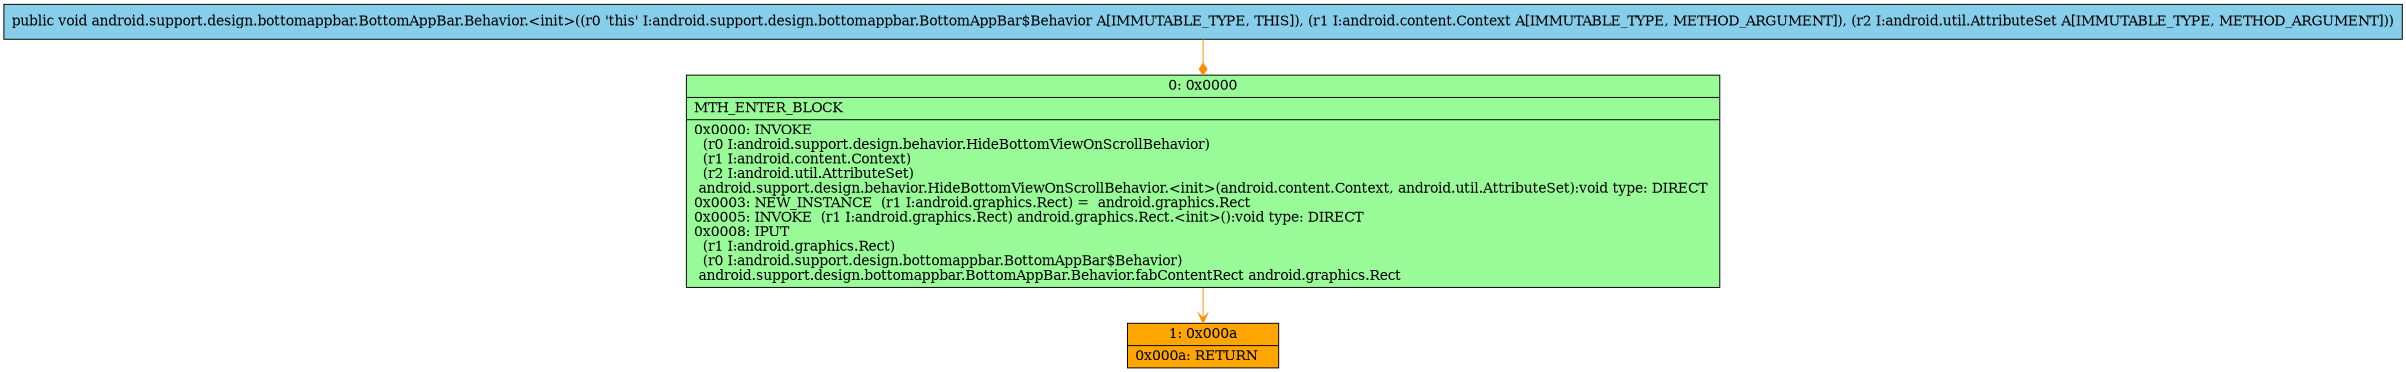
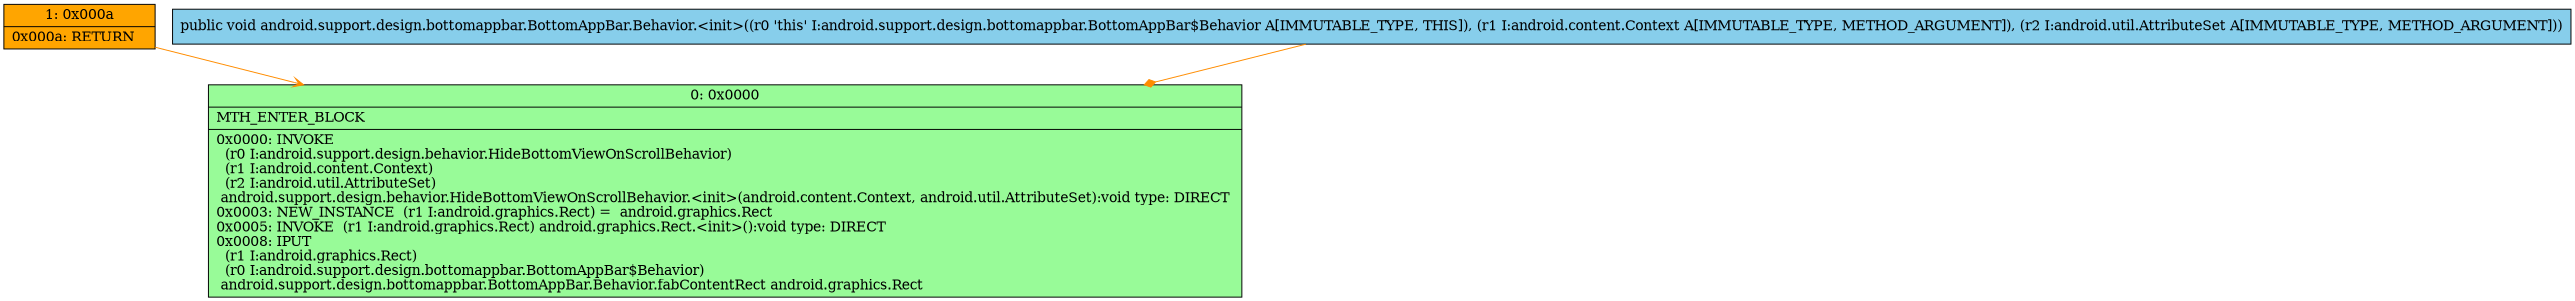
  digraph {
    node [shape=record style=filled]
    edge [color=darkorange]
    n1 [label="{0\:\ 0x0000|MTH_ENTER_BLOCK\l|0x0000: INVOKE  \l  (r0 I:android.support.design.behavior.HideBottomViewOnScrollBehavior)\l  (r1 I:android.content.Context)\l  (r2 I:android.util.AttributeSet)\l android.support.design.behavior.HideBottomViewOnScrollBehavior.\<init\>(android.content.Context, android.util.AttributeSet):void type: DIRECT \l0x0003: NEW_INSTANCE  (r1 I:android.graphics.Rect) =  android.graphics.Rect \l0x0005: INVOKE  (r1 I:android.graphics.Rect) android.graphics.Rect.\<init\>():void type: DIRECT \l0x0008: IPUT  \l  (r1 I:android.graphics.Rect)\l  (r0 I:android.support.design.bottomappbar.BottomAppBar$Behavior)\l android.support.design.bottomappbar.BottomAppBar.Behavior.fabContentRect android.graphics.Rect \l}" fillcolor=palegreen]
    n2 [label="{1\:\ 0x000a|0x000a: RETURN   \l}" fillcolor=orange]
    n3 [label="{public void android.support.design.bottomappbar.BottomAppBar.Behavior.\<init\>((r0 'this' I:android.support.design.bottomappbar.BottomAppBar$Behavior A[IMMUTABLE_TYPE, THIS]), (r1 I:android.content.Context A[IMMUTABLE_TYPE, METHOD_ARGUMENT]), (r2 I:android.util.AttributeSet A[IMMUTABLE_TYPE, METHOD_ARGUMENT])) }" fillcolor=skyblue]
-   n1 -> n2 [arrowhead=vee]
+   n2 -> n1 [arrowhead=vee]
    n3 -> n1 [arrowhead=diamond]
  }
